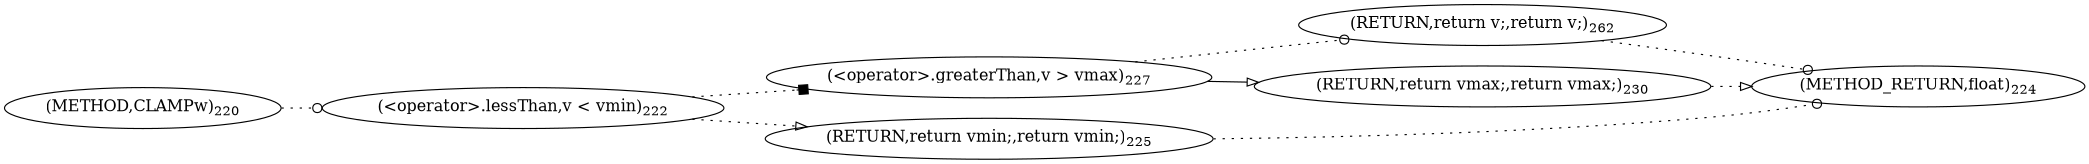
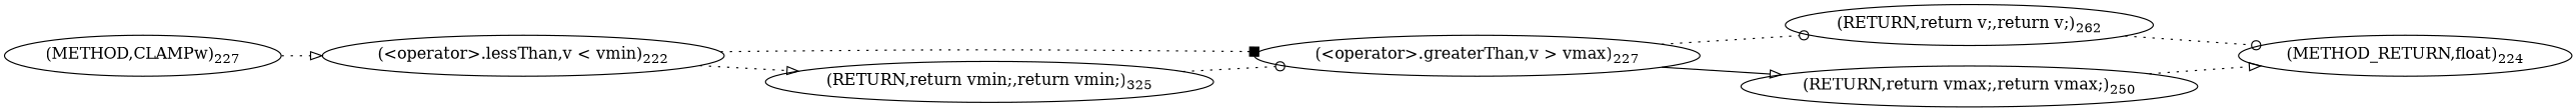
  digraph {
    rankdir=LR
    edge [arrowhead=onormal style=dotted]
    n1 [label=<(RETURN,return v;,return v;)<SUB>262</SUB>>]
    n2 [label=<(METHOD_RETURN,float)<SUB>224</SUB>>]
    n3 [label=<(&lt;operator&gt;.lessThan,v &lt; vmin)<SUB>222</SUB>>]
    n4 [label=<(&lt;operator&gt;.greaterThan,v &gt; vmax)<SUB>227</SUB>>]
-   n5 [label=<(RETURN,return vmin;,return vmin;)<SUB>225</SUB>>]
-   n6 [label=<(RETURN,return vmax;,return vmax;)<SUB>230</SUB>>]
-   n7 [label=<(METHOD,CLAMPw)<SUB>220</SUB>>]
+   n5 [label=<(RETURN,return vmin;,return vmin;)<SUB>325</SUB>>]
+   n6 [label=<(RETURN,return vmax;,return vmax;)<SUB>250</SUB>>]
+   n7 [label=<(METHOD,CLAMPw)<SUB>227</SUB>>]
    n1 -> n2 [arrowhead=odot]
    n3 -> n4 [arrowhead=box]
    n3 -> n5
    n4 -> n1 [arrowhead=odot]
    n4 -> n6 [style=solid]
-   n5 -> n2 [arrowhead=odot]
+   n5 -> n4 [arrowhead=odot]
    n6 -> n2
-   n7 -> n3 [arrowhead=odot]
+   n7 -> n3
  }
